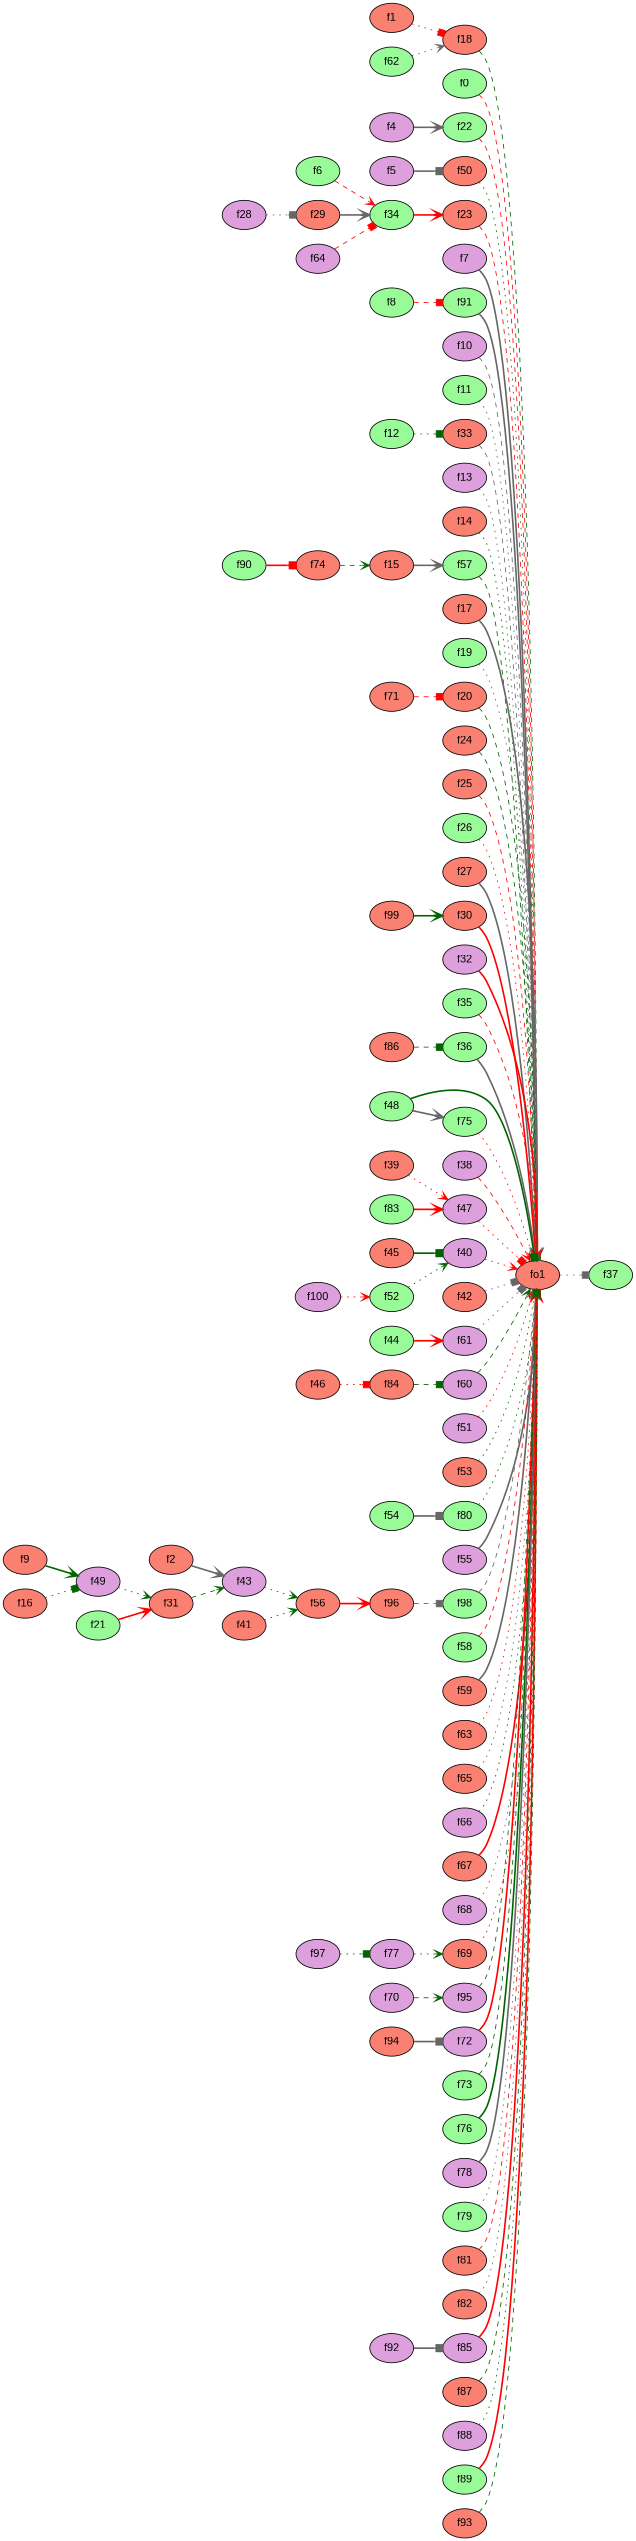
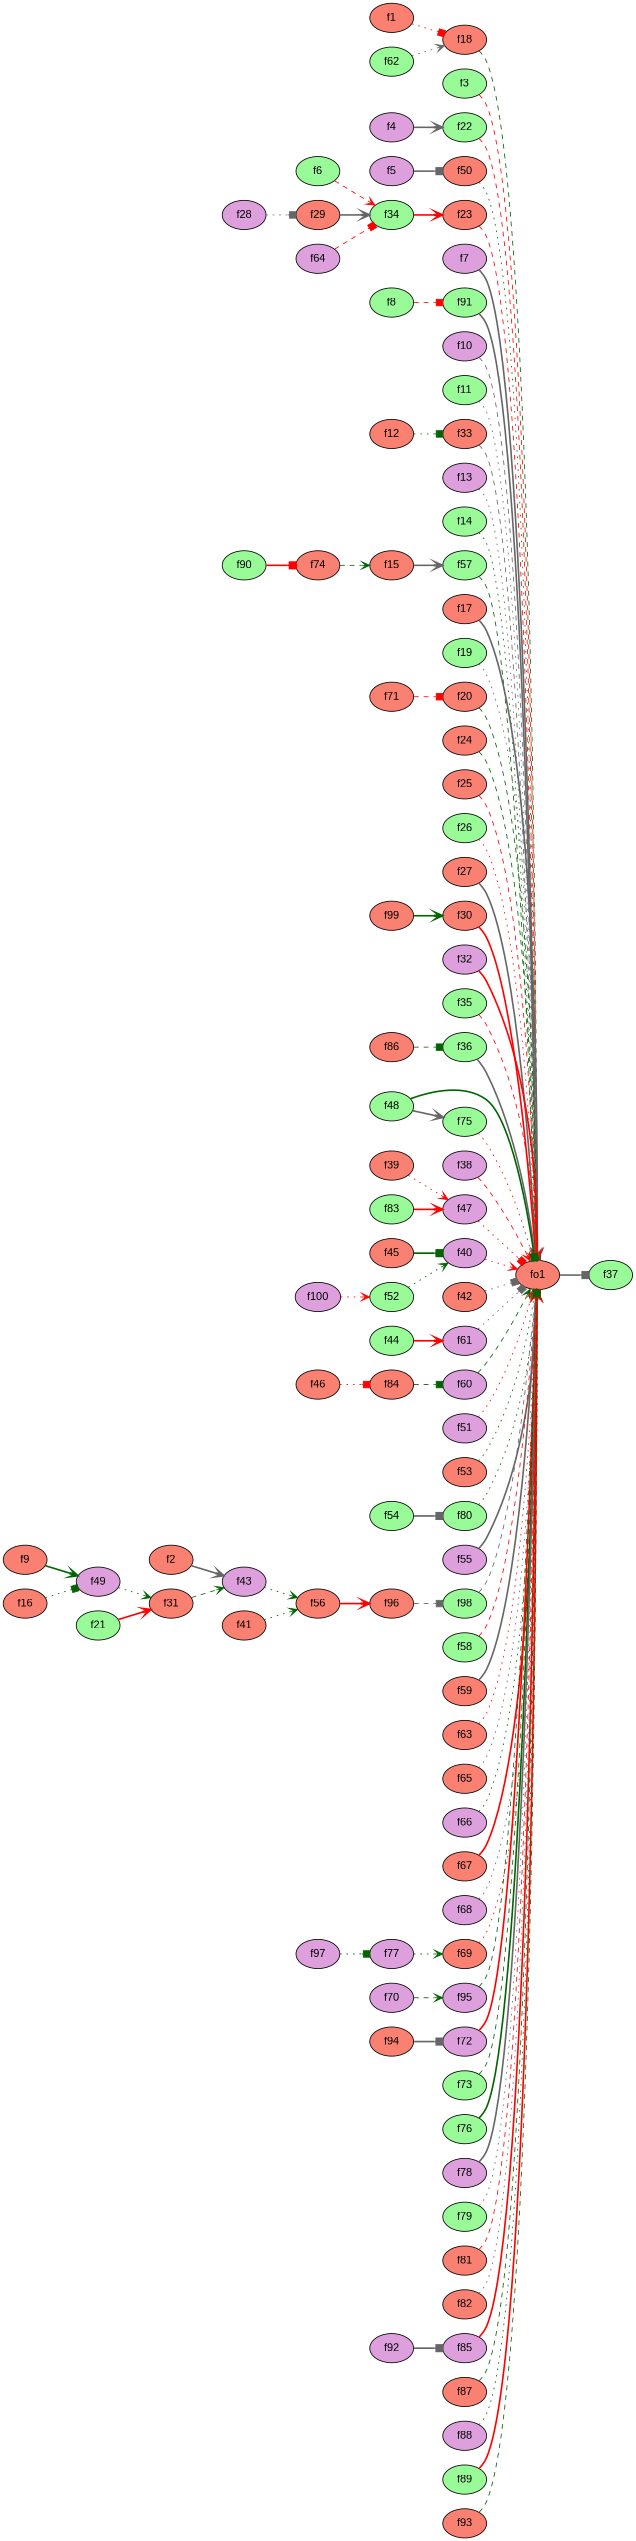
  strict digraph {
    fontname="Liberation Sans"
    rankdir=LR
    node [fillcolor=salmon fontname="Liberation Sans" style=filled]
    edge [arrowhead=vee color=red fontname="Liberation Sans" style=dotted weight=2]
    f1
    f18
    fo1
    f43 [fillcolor=plum]
    f2
    f56
-   f3 [fillcolor=palegreen label=f0]
+   f3 [fillcolor=palegreen]
    f37 [fillcolor=palegreen]
    f4 [fillcolor=plum]
    f22 [fillcolor=palegreen]
    f5 [fillcolor=plum]
    f50
    f6 [fillcolor=palegreen]
    f34 [fillcolor=palegreen]
    f23
    f7 [fillcolor=plum]
    f8 [fillcolor=palegreen]
    f91 [fillcolor=palegreen]
    f49 [fillcolor=plum]
    f9
    f31
    f10 [fillcolor=plum]
    f11 [fillcolor=palegreen]
-   f12 [fillcolor=palegreen]
+   f12
    f33
    f13 [fillcolor=plum]
-   f14
+   f14 [fillcolor=palegreen]
    f57 [fillcolor=palegreen]
    f15
    f16
    f17
    f19 [fillcolor=palegreen]
    f20
    f21 [fillcolor=palegreen]
    f24
    f25
    f26 [fillcolor=palegreen]
    f27
    f28 [fillcolor=plum]
    f29
    f30
    f32 [fillcolor=plum]
    f35 [fillcolor=palegreen]
    f36 [fillcolor=palegreen]
    f75 [fillcolor=palegreen]
    f38 [fillcolor=plum]
    f47 [fillcolor=plum]
    f39
    f40 [fillcolor=plum]
    f41
    f96
    f42
    f44 [fillcolor=palegreen]
    f61 [fillcolor=plum]
    f45
    f46
    f84
    f60 [fillcolor=plum]
    f48 [fillcolor=palegreen]
    f51 [fillcolor=plum]
    f52 [fillcolor=palegreen]
    f53
    f54 [fillcolor=palegreen]
    f80 [fillcolor=palegreen]
    f55 [fillcolor=plum]
    f98 [fillcolor=palegreen]
    f58 [fillcolor=palegreen]
    f59
    f62 [fillcolor=palegreen]
    f63
    f64 [fillcolor=plum]
    f65
    f66 [fillcolor=plum]
    f67
    f68 [fillcolor=plum]
    f69
    f70 [fillcolor=plum]
    f95 [fillcolor=plum]
    f71
    f72 [fillcolor=plum]
    f73 [fillcolor=palegreen]
    f74
    f76 [fillcolor=palegreen]
    f77 [fillcolor=plum]
    f78 [fillcolor=plum]
    f79 [fillcolor=palegreen]
    f81
    f82
    f83 [fillcolor=palegreen]
    f85 [fillcolor=plum]
    f86
    f87
    f88 [fillcolor=plum]
    f89 [fillcolor=palegreen]
    f90 [fillcolor=palegreen]
    f92 [fillcolor=plum]
    f93
    f94
    f97 [fillcolor=plum]
    f99
    f100 [fillcolor=plum]
    f1 -> f18 [arrowhead=box]
    f18 -> fo1 [color=darkgreen style=dashed]
-   fo1 -> f37 [arrowhead=box color=gray40]
+   fo1 -> f37 [arrowhead=box color=gray40 style=bold]
    f43 -> f56 [color=darkgreen]
    f2 -> f43 [color=gray40 style=bold]
    f56 -> f96 [style=bold]
    f3 -> fo1 [arrowhead=box style=dashed]
    f4 -> f22 [color=gray40 style=bold]
    f22 -> fo1 [arrowhead=box style=dashed]
    f5 -> f50 [arrowhead=box color=gray40 style=bold]
    f50 -> fo1 [arrowhead=box color=darkgreen]
    f6 -> f34 [style=dashed]
    f34 -> f23 [style=bold]
    f23 -> fo1 [style=dashed]
    f7 -> fo1 [color=gray40 style=bold]
    f8 -> f91 [arrowhead=box style=dashed]
    f91 -> fo1 [color=gray40 style=bold]
    f49 -> f31 [color=darkgreen]
    f9 -> f49 [color=darkgreen style=bold]
    f31 -> f43 [color=darkgreen style=dashed]
    f10 -> fo1 [arrowhead=box color=gray40 style=dashed]
    f11 -> fo1 [color=gray40]
    f12 -> f33 [arrowhead=box color=darkgreen]
    f33 -> fo1 [arrowhead=box color=gray40 style=dashed]
    f13 -> fo1 [color=gray40]
    f14 -> fo1 [color=darkgreen]
    f57 -> fo1 [color=darkgreen style=dashed]
    f15 -> f57 [color=gray40 style=bold]
    f16 -> f49 [arrowhead=box color=darkgreen]
    f17 -> fo1 [color=gray40 style=bold]
    f19 -> fo1 [arrowhead=box color=gray40]
    f20 -> fo1 [arrowhead=box color=darkgreen style=dashed]
    f21 -> f31 [style=bold]
    f24 -> fo1 [arrowhead=box color=darkgreen style=dashed]
    f25 -> fo1 [arrowhead=box style=dashed]
    f26 -> fo1 [arrowhead=box]
    f27 -> fo1 [color=gray40 style=bold]
    f28 -> f29 [arrowhead=box color=gray40]
    f29 -> f34 [color=gray40 style=bold]
    f30 -> fo1 [arrowhead=box style=bold]
    f32 -> fo1 [style=bold]
    f35 -> fo1 [style=dashed]
    f36 -> fo1 [arrowhead=box color=gray40 style=bold]
    f75 -> fo1
    f38 -> fo1 [style=dashed]
    f47 -> fo1 [arrowhead=box]
    f39 -> f47
    f40 -> fo1
    f41 -> f56 [color=darkgreen]
    f96 -> f98 [arrowhead=box color=gray40 style=dashed]
    f42 -> fo1 [arrowhead=box color=gray40]
    f44 -> f61 [style=bold]
    f61 -> fo1 [arrowhead=box color=gray40]
    f45 -> f40 [arrowhead=box color=darkgreen style=bold]
    f46 -> f84 [arrowhead=box]
    f84 -> f60 [arrowhead=box color=darkgreen style=dashed]
    f60 -> fo1 [color=darkgreen style=dashed]
    f48 -> fo1 [arrowhead=box color=darkgreen style=bold]
    f48 -> f75 [color=gray40 style=bold]
    f51 -> fo1
    f52 -> f40 [color=darkgreen]
    f53 -> fo1 [color=darkgreen]
    f54 -> f80 [arrowhead=box color=gray40 style=bold]
    f80 -> fo1 [arrowhead=box color=darkgreen]
    f55 -> fo1 [arrowhead=box color=gray40 style=bold]
    f98 -> fo1 [color=gray40 style=dashed]
    f58 -> fo1 [style=dashed]
    f59 -> fo1 [arrowhead=box color=gray40 style=bold]
    f62 -> f18 [color=gray40]
    f63 -> fo1
    f64 -> f34 [arrowhead=box style=dashed]
    f65 -> fo1 [arrowhead=box color=gray40]
    f66 -> fo1 [arrowhead=box color=darkgreen]
    f67 -> fo1 [style=bold]
    f68 -> fo1 [color=gray40]
    f69 -> fo1 [arrowhead=box]
    f70 -> f95 [color=darkgreen style=dashed]
    f95 -> fo1 [arrowhead=box color=darkgreen style=dashed]
    f71 -> f20 [arrowhead=box style=dashed]
    f72 -> fo1 [style=bold]
    f73 -> fo1 [color=darkgreen style=dashed]
    f74 -> f15 [color=darkgreen style=dashed]
    f76 -> fo1 [arrowhead=box color=darkgreen style=bold]
    f77 -> f69 [color=darkgreen]
    f78 -> fo1 [arrowhead=box color=gray40 style=bold]
    f79 -> fo1 [color=gray40]
    f81 -> fo1 [arrowhead=box style=dashed]
    f82 -> fo1 [color=gray40]
    f83 -> f47 [style=bold]
    f85 -> fo1 [style=bold]
    f86 -> f36 [arrowhead=box color=darkgreen style=dashed]
    f87 -> fo1 [arrowhead=box color=darkgreen style=dashed]
    f88 -> fo1 [color=darkgreen]
    f89 -> fo1 [arrowhead=box style=bold]
    f90 -> f74 [arrowhead=box style=bold]
    f92 -> f85 [arrowhead=box color=gray40 style=bold]
    f93 -> fo1 [arrowhead=box color=darkgreen style=dashed]
    f94 -> f72 [arrowhead=box color=gray40 style=bold]
    f97 -> f77 [arrowhead=box color=darkgreen]
    f99 -> f30 [color=darkgreen style=bold]
    f100 -> f52
  }
